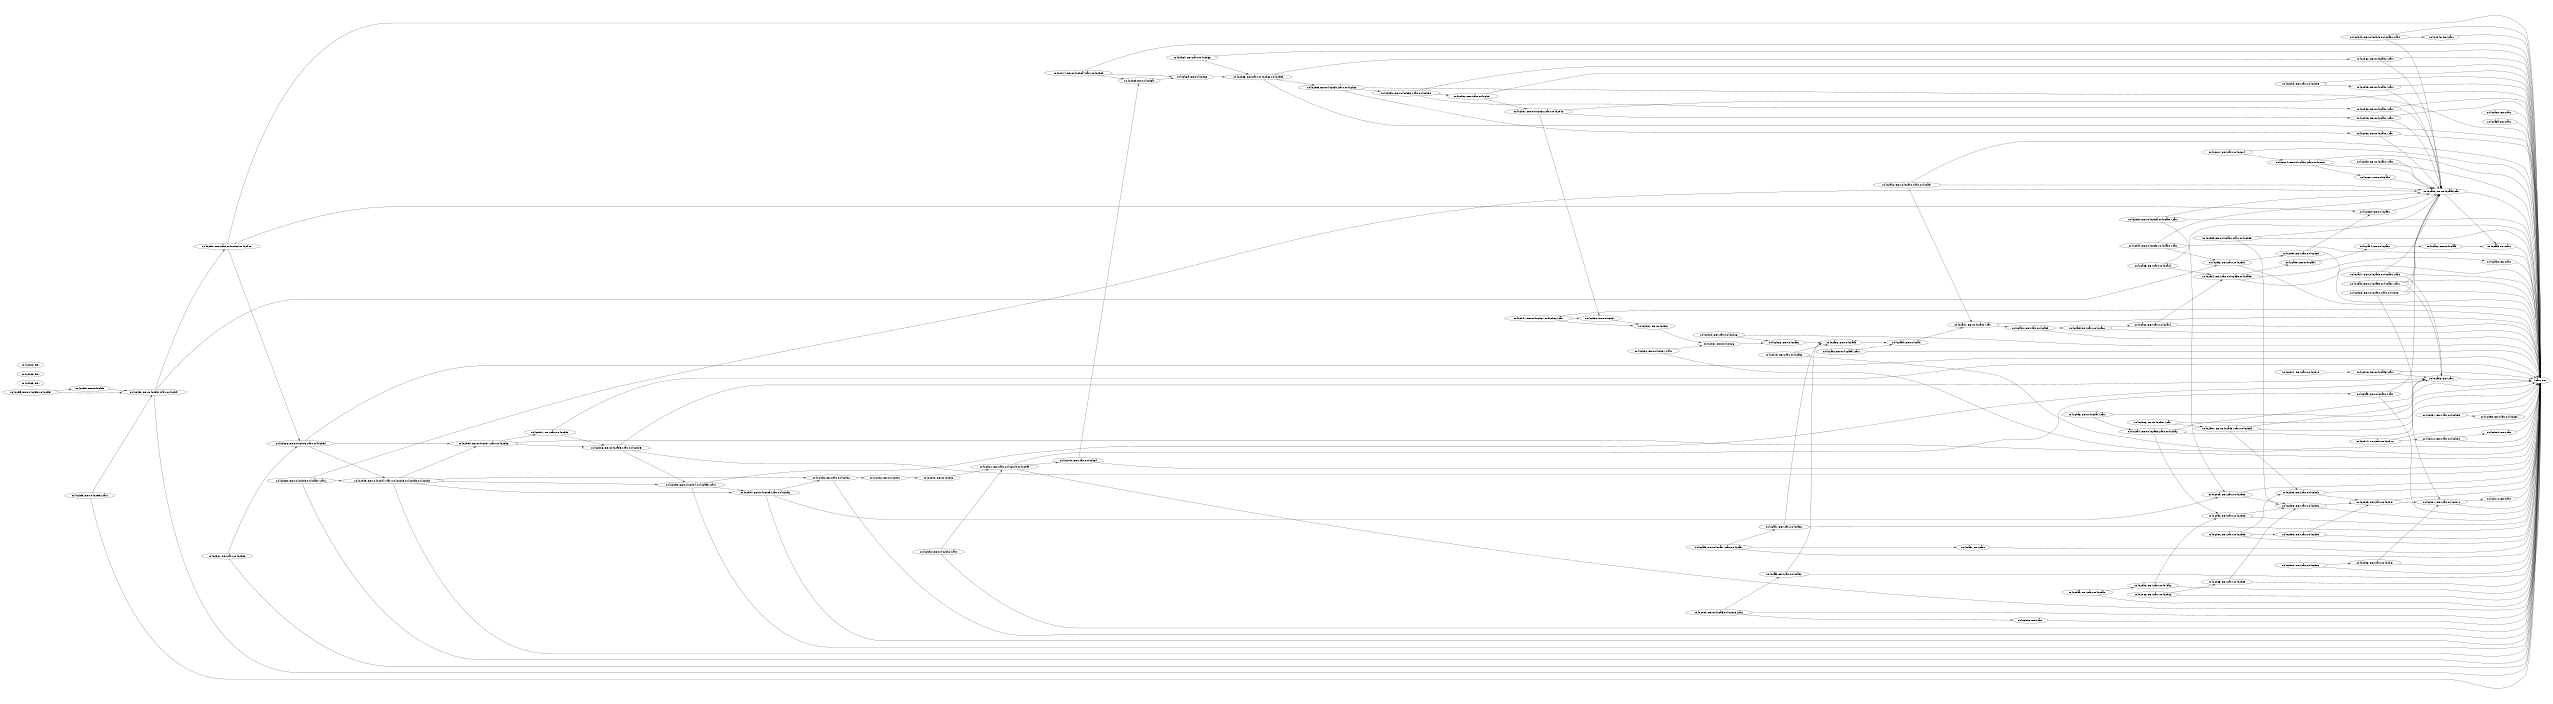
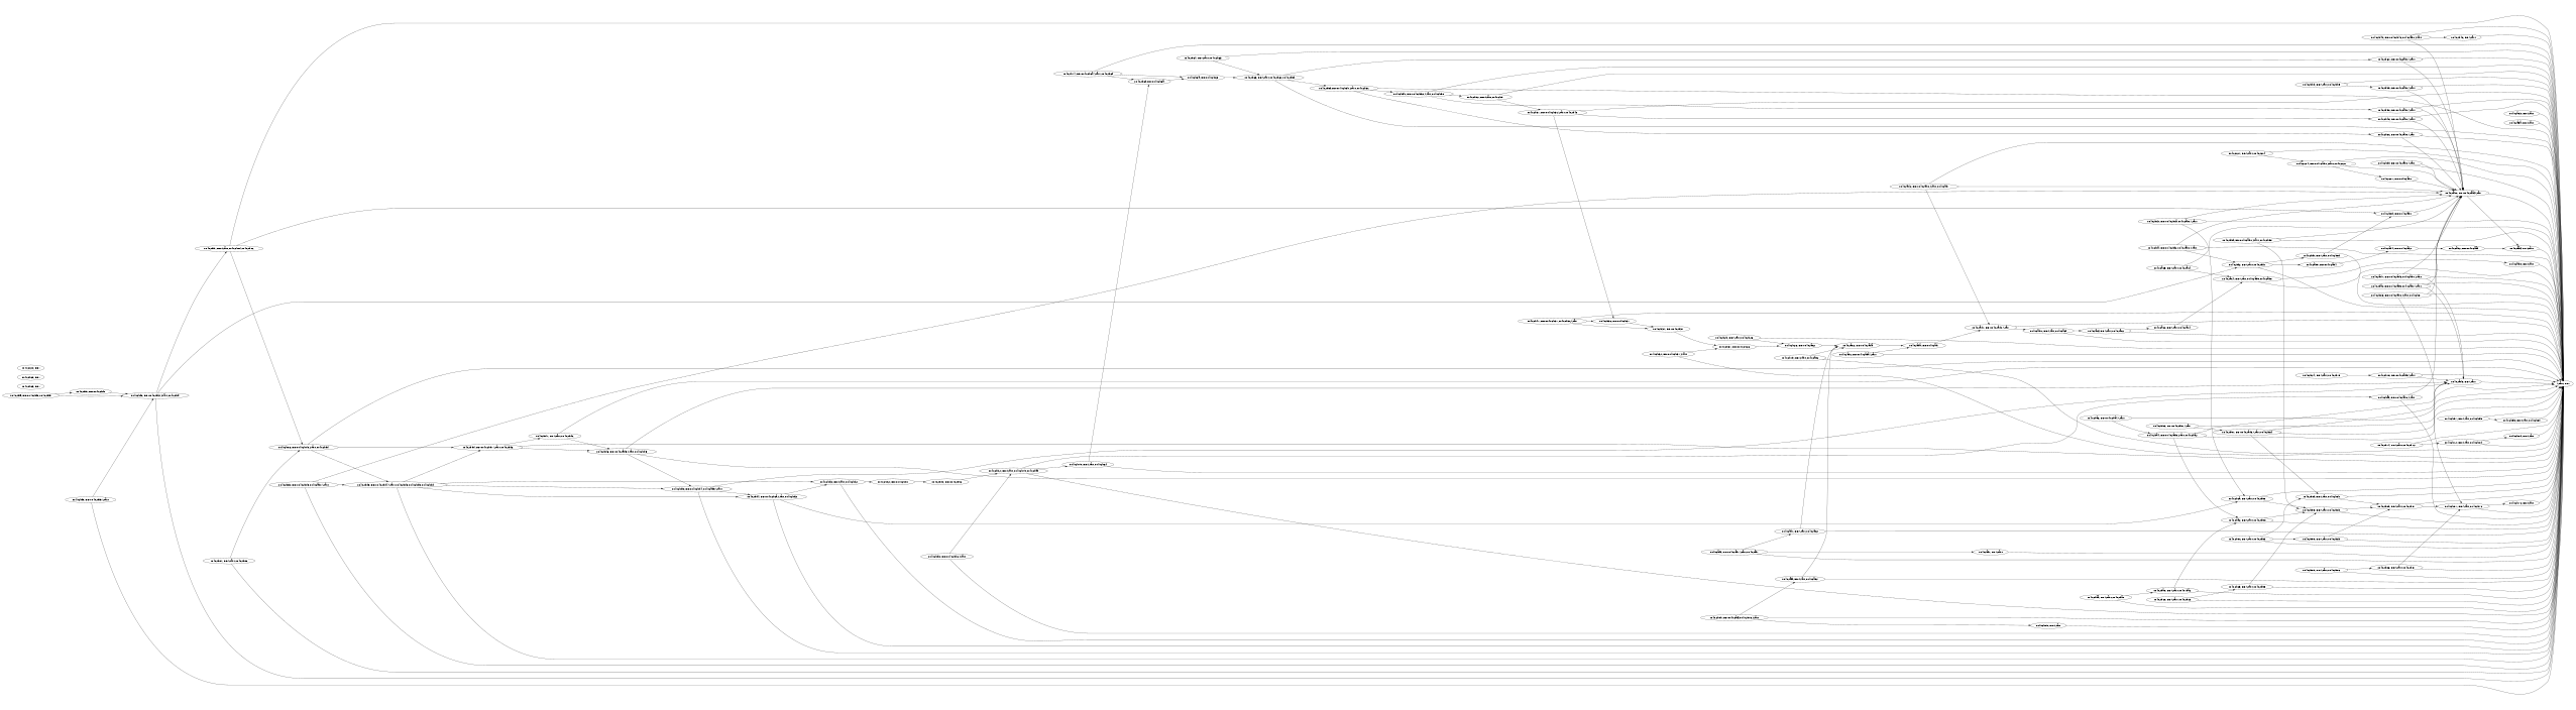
  digraph {
    rankdir=LR
    n1 [label="Start; DD:"]
    n2 [label="00402aaf; DD:Start"]
    n3 [label="00402ab0; DD:00402aaf,Start"]
    n4 [label="00402ab2; DD:00402aaf"]
    n5 [label="00402ab4; DD:00402ab2"]
    n6 [label="00402ab9; DD:00402ab4"]
    n7 [label="00402abe; DD:Start"]
    n8 [label="00402ac4; DD:Start,00402ab9,00402abe"]
    n9 [label="00402ac5; DD:Start,00402ac4"]
    n10 [label="00402acc; DD:Start,00402ac4"]
    n11 [label="00402acf; DD:Start,00402acc"]
    n12 [label="00402ad0; DD:Start,00402acf"]
    n13 [label="00402ad1; DD:00402ad0,Start"]
    n14 [label="00402ad2; DD:00402ab0,Start,00402ad1"]
    n15 [label="00402ad5; DD:Start"]
    n16 [label="00402ad7; DD:00402ad5,00402ab0,Start"]
    n17 [label="00402ada; DD:00402ad1"]
    n18 [label="00402adc; DD:00402ada,Start"]
    n19 [label="00402ae2; DD:00402ada"]
    n20 [label="00402ae3; DD:Start"]
    n21 [label="00402aea; DD:Start"]
    n22 [label="00402af1; DD:Start,00402ae2"]
    n23 [label="00402af7; DD:Start"]
    n24 [label="00402afd; DD:00402af1,Start,00402af7"]
    n25 [label="00402aff; DD:Start,00402ae2"]
    n26 [label="00402b05; DD:Start"]
    n27 [label="00402b0b; DD:00402aff,00402b05,Start"]
    n28 [label="00402b0d; DD:Start"]
    n29 [label="00402b12; DD:Start,00402b0d"]
    n30 [label="00402b14; DD:Start,00402b12"]
    n31 [label="00402b19; DD:Start,00402ae2"]
    n32 [label="00402b1e; DD:00402ad5,Start"]
    n33 [label="00402b24; DD:Start,00402b1e"]
    n34 [label="00402b26; DD:00402ae2"]
    n35 [label="00402b2b; DD:Start,00402b26"]
    n36 [label="00402b31; DD:00402b26"]
    n37 [label="00402b32; DD:00402b31,Start"]
    n38 [label="00402b37; DD:00402b31"]
    n39 [label="00402b3c; DD:00402b37"]
    n40 [label="00402b41; DD:00402b37,00402b3c,Start"]
    n41 [label="00402b46; DD:Start"]
    n42 [label="00402b4b; DD:00402b46,00402ab0,Start"]
    n43 [label="00402b4e; DD:00402ab0,Start"]
    n44 [label="00402b51; DD:00402b3c,Start,00402b4e"]
    n45 [label="00402b52; DD:Start,00402b51"]
    n46 [label="00402b58; DD:00402ab0,Start"]
    n47 [label="00402b5b; DD:00402b52,Start,00402b58"]
    n48 [label="00402b5c; DD:00402ab0,Start"]
    n49 [label="00402b5f; DD:00402b5b,Start,00402b5c"]
    n50 [label="00402b60; DD:00462ab0,Start"]
    n51 [label="00402b63; DD:Start,00402b60,00402b5f"]
    n52 [label="00402b64; DD:Start,00402b63"]
    n53 [label="00402b6a; DD:00402b63"]
    n54 [label="00402b6f; DD:00402b6a"]
    n55 [label="00402b74; DD:00402b6a,Start,00402b6f"]
    n56 [label="00402b79; DD:Start,00402b6f"]
    n57 [label="00402b7c; DD:Start"]
    n58 [label="00402b81; DD:Start,00402b7c"]
    n59 [label="00402b83; DD:00402ab0,Start,00402b81"]
    n60 [label="00402b86; DD:Start,00402b81"]
    n61 [label="00402b89; DD:Start,00402b86"]
    n62 [label="00402b8b; DD:Start,00402b81"]
    n63 [label="00402b8f; DD:Start,00402b8b"]
    n64 [label="00402b91; DD:00402ad5,Start,00402b8f"]
    n65 [label="00402b93; DD:00402b91,Start"]
    n66 [label="00402b95; DD:Start,00402b8f"]
    n67 [label="00402b97; DD:Start,00402b95"]
    n68 [label="00402b99; DD:Start,00402b8b"]
    n69 [label="00402b9c; DD:Start,00402b99"]
    n70 [label="00402b9e; DD:Start,00402b8b"]
    n71 [label="00402b9f; DD:00402ab0,Start,00402b9e"]
    n72 [label="00402ba2; DD:Start,00402b9e"]
    n73 [label="00402ba4; DD:00402ad5,Start,00402ba2"]
    n74 [label="00402ba6; DD:00402ba4,Start"]
    n75 [label="00402ba8; DD:Start,00401ba2"]
    n76 [label="00402baa; DD:Start,00402ba8"]
    n77 [label="00402bac; DD:00402ad5,00402ab0,Start"]
    n78 [label="00402baf; DD:00402ab0,Start"]
    n79 [label="00402bb2; DD:Start,00402b79,00402baf"]
    n80 [label="00402bb3; DD:00402bb2,Start"]
    n81 [label="00402bb9; DD:00402ab0,Start"]
    n82 [label="00402bbd; DD:Start,00402bb9"]
    n83 [label="00402bbf; DD:00402ab0,Start"]
    n84 [label="00402bc3; DD:"]
    n85 [label="00402bc5; DD:Start,00402b9e"]
    n86 [label="00402bc8; DD:Start,00402bc5"]
    n87 [label="00402bca; DD:Start,00402b9e"]
    n88 [label="00402bcb; DD:00402bca,00402ab0,Start"]
    n89 [label="00402bce; DD:"]
    n90 [label="00402bd0; DD:00402bb2"]
    n91 [label="00402bd2; DD:00402bd0"]
    n92 [label="00402bd3; DD:Start,00402bd2"]
    n93 [label="00402bd4; DD:00402bca,Start,00402bd3"]
    n94 [label="00402bd5; DD:00402bd4,00402ad5,Start"]
    n95 [label="00402bd6; DD:00402ad5,Start,00402bd5"]
    n96 [label="00402bd7; DD:Start,00402bd6"]
    n97 [label="00402bdd; DD:00402bd7,Start,00402bd6"]
    n98 [label="00402bde; DD:00402bd4,Start,00402bd3,00402bd5,00402bdd"]
    n99 [label="00402be3; DD:00402bde,00402ab0,Start"]
    n100 [label="00402be6; DD:00402bde,Start,00402bdd"]
    n101 [label="00402be7; DD:Start,00402be6"]
    n102 [label="00402bed; DD:00402ab0"]
    n103 [label="00402bf0; DD:Start,00402bed"]
    n104 [label="00402bf2; DD:Start,00402bf0"]
    n105 [label="00402bf4; DD:00402bf2,00402ab0,Start"]
    n106 [label="00402bf7; DD:Start,00402bed,00402be6"]
    n107 [label="00402bf8; DD:00402bf2,Start,00402bf7"]
    n108 [label="00402bf9; DD:00402bf8,Start"]
    n109 [label="00402bfe; DD:00402bf8"]
    n110 [label="00402bff; DD:00402bf8,00402bfe"]
    n111 [label="00402c00; DD:"]
    n112 [label="00402c01; DD:00402ab0"]
    n113 [label="00402c04; DD:00472ab0,Start,00402c01"]
    n114 [label="00402c07; DD:Start,00402c04"]
    n2 -> n1
    n3 -> n1
    n3 -> n2
    n4 -> n2
    n5 -> n4
    n6 -> n5
    n7 -> n1
    n8 -> n1
-   n8 -> n6
+   n104 -> n6
    n8 -> n7
    n9 -> n1
    n9 -> n8
-   n10 -> n1
    n10 -> n8
    n11 -> n1
    n11 -> n10
    n12 -> n1
    n12 -> n11
    n13 -> n1
    n13 -> n12
    n14 -> n1
    n14 -> n3
    n14 -> n13
    n15 -> n1
    n16 -> n1
    n16 -> n3
    n16 -> n15
    n17 -> n13
    n18 -> n1
    n18 -> n17
    n19 -> n17
    n20 -> n1
    n21 -> n1
    n22 -> n1
    n22 -> n19
    n23 -> n1
    n24 -> n1
    n24 -> n22
    n24 -> n23
    n25 -> n1
    n25 -> n19
    n26 -> n1
    n27 -> n1
    n27 -> n25
    n27 -> n26
    n28 -> n1
    n29 -> n1
    n29 -> n28
    n30 -> n1
    n30 -> n29
    n31 -> n1
    n31 -> n19
    n32 -> n1
    n32 -> n15
    n33 -> n32
    n34 -> n19
    n35 -> n1
    n35 -> n34
    n36 -> n34
    n37 -> n1
    n37 -> n36
    n38 -> n36
    n39 -> n38
    n40 -> n1
    n40 -> n38
    n40 -> n39
    n41 -> n1
    n42 -> n1
    n42 -> n3
    n42 -> n41
    n43 -> n1
    n43 -> n3
    n44 -> n1
    n44 -> n39
    n44 -> n43
    n45 -> n1
    n45 -> n44
    n46 -> n1
    n46 -> n3
    n47 -> n1
    n47 -> n45
    n47 -> n46
    n48 -> n1
    n48 -> n3
    n49 -> n1
    n49 -> n47
    n49 -> n48
    n50 -> n1
    n50 -> n3
    n51 -> n1
    n51 -> n49
    n51 -> n50
    n52 -> n1
    n52 -> n51
    n53 -> n51
    n54 -> n53
    n55 -> n1
    n55 -> n53
    n55 -> n54
    n56 -> n1
    n56 -> n54
    n57 -> n1
    n58 -> n1
    n58 -> n57
    n59 -> n1
    n59 -> n3
    n59 -> n58
    n60 -> n1
    n60 -> n58
    n61 -> n1
    n61 -> n60
    n62 -> n1
    n62 -> n58
    n63 -> n1
    n63 -> n62
    n64 -> n1
    n64 -> n15
    n64 -> n63
    n65 -> n1
    n65 -> n64
    n66 -> n1
    n67 -> n1
    n67 -> n66
    n68 -> n1
    n68 -> n62
    n69 -> n1
    n69 -> n63
    n69 -> n68
    n70 -> n1
    n70 -> n62
    n71 -> n1
    n71 -> n3
    n71 -> n70
    n72 -> n1
    n72 -> n70
    n73 -> n1
    n73 -> n15
    n73 -> n72
    n74 -> n1
    n74 -> n73
    n75 -> n1
    n75 -> n72
    n76 -> n1
    n76 -> n75
    n77 -> n1
    n77 -> n3
    n77 -> n15
    n78 -> n1
    n78 -> n3
    n79 -> n1
    n79 -> n56
    n79 -> n78
    n80 -> n1
    n80 -> n79
    n81 -> n1
    n81 -> n3
    n82 -> n1
    n82 -> n81
    n83 -> n1
    n83 -> n3
    n85 -> n1
    n85 -> n70
    n86 -> n1
    n86 -> n85
    n87 -> n1
    n87 -> n70
    n88 -> n1
    n88 -> n3
    n88 -> n87
    n90 -> n79
    n91 -> n90
    n92 -> n1
    n92 -> n91
    n93 -> n1
    n93 -> n87
    n93 -> n92
    n94 -> n1
    n94 -> n15
    n94 -> n93
    n95 -> n1
    n95 -> n15
    n95 -> n94
    n96 -> n1
    n96 -> n95
    n97 -> n1
    n97 -> n95
    n97 -> n96
    n98 -> n1
    n98 -> n92
    n98 -> n93
    n98 -> n94
    n98 -> n97
    n99 -> n1
    n99 -> n3
    n99 -> n98
    n100 -> n1
    n100 -> n97
    n100 -> n98
    n101 -> n1
    n101 -> n100
    n102 -> n3
    n103 -> n1
    n103 -> n102
    n104 -> n1
    n104 -> n103
    n105 -> n1
    n105 -> n3
    n105 -> n104
    n106 -> n1
    n106 -> n100
    n106 -> n102
    n107 -> n1
    n107 -> n104
    n107 -> n106
    n108 -> n1
    n108 -> n107
    n109 -> n107
    n110 -> n107
    n110 -> n109
    n112 -> n3
    n113 -> n1
    n113 -> n3
    n113 -> n112
    n114 -> n1
    n114 -> n113
  }
